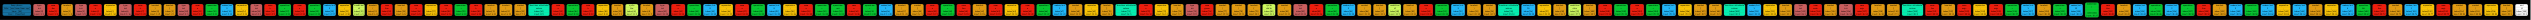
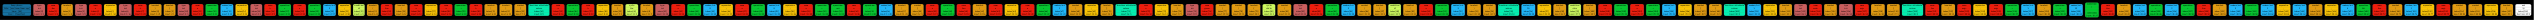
  digraph {
    bgcolor="#000000"
    rankdir=TB
    fontname="IBM Plex Mono"
    node [color="#777777" fillcolor="#e69c0c" shape=Mrecord style=filled fontname="IBM Plex Mono"]
    n1 [color="#000000" fillcolor="#1771a0" label=" { Dump place: | file: [src/tree/tree.cpp] | line: [45] | func: [TreeCtor] } "]
    n2 [fillcolor="#CD5C5C" label=" { type | int |  token[0] |  input:1:1 } "]
    n3 [fillcolor="#f31807" label=" { name | foo |  token[1] |  input:1:5 } "]
    n4 [label=" { bracket | \( |  token[2] |  input:1:8 } "]
    n5 [fillcolor="#CD5C5C" label=" { type | int |  token[3] |  input:1:9 } "]
    n6 [fillcolor="#f31807" label=" { name | a |  token[4] |  input:1:13 } "]
    n7 [fillcolor="#fdc500" label=" { separator | \, |  token[5] |  input:1:14 } "]
    n8 [fillcolor="#CD5C5C" label=" { type | int |  token[6] |  input:1:16 } "]
    n9 [fillcolor="#f31807" label=" { name | b |  token[7] |  input:1:20 } "]
    n10 [label=" { bracket | \) |  token[8] |  input:1:21 } "]
    n11 [label=" { bracket | \{ |  token[9] |  input:2:1 } "]
    n12 [fillcolor="#CD5C5C" label=" { type | int |  token[10] |  input:3:5 } "]
    n13 [fillcolor="#f31807" label=" { name | a |  token[11] |  input:3:9 } "]
    n14 [fillcolor="#00ca2c" label=" { operation | \= |  token[12] |  input:3:11 } "]
    n15 [fillcolor="#1cb9ff" label=" { number/int | 3 |  token[13] |  input:3:13 } "]
    n16 [fillcolor="#fdc500" label=" { separator | \; |  token[14] |  input:3:14 } "]
    n17 [fillcolor="#CD5C5C" label=" { type | int |  token[15] |  input:4:5 } "]
    n18 [fillcolor="#f31807" label=" { name | b |  token[16] |  input:4:9 } "]
    n19 [fillcolor="#00ca2c" label=" { operation | \= |  token[17] |  input:4:11 } "]
    n20 [fillcolor="#f31807" label=" { name | a |  token[18] |  input:4:13 } "]
    n21 [fillcolor="#00ca2c" label=" { operation | \+ |  token[19] |  input:4:15 } "]
    n22 [fillcolor="#1cb9ff" label=" { number/int | 3 |  token[20] |  input:4:17 } "]
    n23 [fillcolor="#fdc500" label=" { separator | \; |  token[21] |  input:4:18 } "]
    n24 [fillcolor="#CDFC5C" label=" { condition | if |  token[22] |  input:6:5 } "]
    n25 [label=" { bracket | \( |  token[23] |  input:6:8 } "]
    n26 [fillcolor="#f31807" label=" { name | foo |  token[24] |  input:6:9 } "]
    n27 [label=" { bracket | \( |  token[25] |  input:6:12 } "]
    n28 [fillcolor="#f31807" label=" { name | a |  token[26] |  input:6:13 } "]
    n29 [fillcolor="#fdc500" label=" { separator | \, |  token[27] |  input:6:14 } "]
    n30 [fillcolor="#f31807" label=" { name | a |  token[28] |  input:6:16 } "]
    n31 [fillcolor="#00ca2c" label=" { operation | \+ |  token[29] |  input:6:18 } "]
    n32 [fillcolor="#f31807" label=" { name | b |  token[30] |  input:6:20 } "]
    n33 [label=" { bracket | \) |  token[31] |  input:6:21 } "]
    n34 [label=" { bracket | \) |  token[32] |  input:6:22 } "]
    n35 [label=" { bracket | \{ |  token[33] |  input:7:5 } "]
    n36 [fillcolor="#01f0af" label=" { function attribute | return |  token[34] |  input:8:9 } "]
    n37 [fillcolor="#f31807" label=" { name | a |  token[35] |  input:8:16 } "]
    n38 [fillcolor="#00ca2c" label=" { operation | \+ |  token[36] |  input:8:18 } "]
    n39 [fillcolor="#f31807" label=" { name | b |  token[37] |  input:8:20 } "]
    n40 [fillcolor="#fdc500" label=" { separator | \; |  token[38] |  input:8:21 } "]
    n41 [label=" { bracket | \} |  token[39] |  input:9:5 } "]
    n42 [fillcolor="#CFFC5C" label=" { cycle | for |  token[40] |  input:11:5 } "]
    n43 [label=" { bracket | \( |  token[41] |  input:11:9 } "]
    n44 [fillcolor="#CD5C5C" label=" { type | int |  token[42] |  input:11:10 } "]
    n45 [fillcolor="#f31807" label=" { name | a |  token[43] |  input:11:14 } "]
    n46 [fillcolor="#00ca2c" label=" { operation | \= |  token[44] |  input:11:16 } "]
    n47 [fillcolor="#1cb9ff" label=" { number/int | 0 |  token[45] |  input:11:18 } "]
    n48 [fillcolor="#fdc500" label=" { separator | \; |  token[46] |  input:11:19 } "]
    n49 [fillcolor="#f31807" label=" { name | a |  token[47] |  input:11:21 } "]
    n50 [fillcolor="#00ca2c" label=" { operation | \< |  token[48] |  input:11:23 } "]
    n51 [fillcolor="#1cb9ff" label=" { number/int | 0 |  token[49] |  input:11:25 } "]
    n52 [fillcolor="#fdc500" label=" { separator | \; |  token[50] |  input:11:26 } "]
    n53 [fillcolor="#f31807" label=" { name | a |  token[51] |  input:11:28 } "]
    n54 [fillcolor="#00ca2c" label=" { operation | \= |  token[52] |  input:11:30 } "]
    n55 [fillcolor="#00ca2c" label=" { operation | not |  token[53] |  input:11:32 } "]
    n56 [fillcolor="#f31807" label=" { name | a |  token[54] |  input:11:36 } "]
    n57 [fillcolor="#00ca2c" label=" { operation | \+ |  token[55] |  input:11:38 } "]
    n58 [fillcolor="#1cb9ff" label=" { number/int | 1 |  token[56] |  input:11:40 } "]
    n59 [label=" { bracket | \) |  token[57] |  input:11:41 } "]
    n60 [label=" { bracket | \{ |  token[58] |  input:12:5 } "]
    n61 [fillcolor="#f31807" label=" { name | a |  token[59] |  input:13:9 } "]
    n62 [fillcolor="#00ca2c" label=" { operation | \= |  token[60] |  input:13:11 } "]
    n63 [fillcolor="#f31807" label=" { name | foo |  token[61] |  input:13:13 } "]
    n64 [label=" { bracket | \( |  token[62] |  input:13:16 } "]
    n65 [fillcolor="#f31807" label=" { name | a |  token[63] |  input:13:17 } "]
    n66 [fillcolor="#fdc500" label=" { separator | \, |  token[64] |  input:13:18 } "]
    n67 [fillcolor="#f31807" label=" { name | a |  token[65] |  input:13:20 } "]
    n68 [fillcolor="#00ca2c" label=" { operation | \+ |  token[66] |  input:13:22 } "]
    n69 [fillcolor="#1cb9ff" label=" { number/int | 1 |  token[67] |  input:13:24 } "]
    n70 [label=" { bracket | \) |  token[68] |  input:13:25 } "]
    n71 [fillcolor="#fdc500" label=" { separator | \; |  token[69] |  input:13:26 } "]
    n72 [label=" { bracket | \} |  token[70] |  input:14:5 } "]
    n73 [fillcolor="#01f0af" label=" { function attribute | return |  token[71] |  input:16:5 } "]
    n74 [fillcolor="#f31807" label=" { name | a |  token[72] |  input:16:12 } "]
    n75 [fillcolor="#fdc500" label=" { separator | \; |  token[73] |  input:16:13 } "]
    n76 [label=" { bracket | \} |  token[74] |  input:17:1 } "]
    n77 [fillcolor="#CD5C5C" label=" { type | int |  token[75] |  input:19:1 } "]
    n78 [fillcolor="#f31807" label=" { name | govno |  token[76] |  input:19:5 } "]
    n79 [label=" { bracket | \( |  token[77] |  input:19:10 } "]
    n80 [label=" { bracket | \) |  token[78] |  input:19:11 } "]
    n81 [label=" { bracket | \{ |  token[79] |  input:20:1 } "]
    n82 [fillcolor="#CFFC5C" label=" { cycle | while |  token[80] |  input:21:5 } "]
    n83 [label=" { bracket | \( |  token[81] |  input:21:11 } "]
    n84 [fillcolor="#CD5C5C" label=" { type | int |  token[82] |  input:21:12 } "]
    n85 [fillcolor="#f31807" label=" { name | a |  token[83] |  input:21:16 } "]
    n86 [fillcolor="#00ca2c" label=" { operation | \= |  token[84] |  input:21:18 } "]
    n87 [fillcolor="#1cb9ff" label=" { number/int | 3 |  token[85] |  input:21:20 } "]
    n88 [label=" { bracket | \) |  token[86] |  input:21:21 } "]
    n89 [label=" { bracket | \{ |  token[87] |  input:22:5 } "]
    n90 [fillcolor="#CDFC5C" label=" { condition | if |  token[88] |  input:23:9 } "]
    n91 [label=" { bracket | \( |  token[89] |  input:23:12 } "]
    n92 [fillcolor="#f31807" label=" { name | a |  token[90] |  input:23:13 } "]
    n93 [fillcolor="#00ca2c" label=" { operation | \> |  token[91] |  input:23:15 } "]
    n94 [fillcolor="#1cb9ff" label=" { number/int | 3 |  token[92] |  input:23:17 } "]
    n95 [label=" { bracket | \) |  token[93] |  input:23:18 } "]
    n96 [label=" { bracket | \{ |  token[94] |  input:24:9 } "]
    n97 [fillcolor="#01f0af" label=" { function attribute | return |  token[95] |  input:25:13 } "]
    n98 [fillcolor="#1cb9ff" label=" { number/int | 15 |  token[96] |  input:25:20 } "]
    n99 [fillcolor="#fdc500" label=" { separator | \; |  token[97] |  input:25:22 } "]
    n100 [label=" { bracket | \} |  token[98] |  input:26:9 } "]
    n101 [fillcolor="#CDFC5C" label=" { condition | else |  token[99] |  input:27:9 } "]
    n102 [label=" { bracket | \{ |  token[100] |  input:28:9 } "]
    n103 [fillcolor="#f31807" label=" { name | a |  token[101] |  input:29:13 } "]
    n104 [fillcolor="#00ca2c" label=" { operation | \= |  token[102] |  input:29:15 } "]
    n105 [fillcolor="#f31807" label=" { name | a |  token[103] |  input:29:17 } "]
    n106 [fillcolor="#00ca2c" label=" { operation | \+ |  token[104] |  input:29:19 } "]
    n107 [fillcolor="#1cb9ff" label=" { number/int | 3 |  token[105] |  input:29:21 } "]
    n108 [fillcolor="#fdc500" label=" { separator | \; |  token[106] |  input:29:22 } "]
    n109 [label=" { bracket | \} |  token[107] |  input:30:9 } "]
    n110 [label=" { bracket | \} |  token[108] |  input:31:5 } "]
    n111 [fillcolor="#01f0af" label=" { function attribute | return |  token[109] |  input:32:5 } "]
    n112 [fillcolor="#1cb9ff" label=" { number/int | 1 |  token[110] |  input:32:12 } "]
    n113 [fillcolor="#fdc500" label=" { separator | \; |  token[111] |  input:32:13 } "]
    n114 [label=" { bracket | \} |  token[112] |  input:33:1 } "]
    n115 [fillcolor="#CD5C5C" label=" { type | int |  token[113] |  input:36:1 } "]
    n116 [fillcolor="#f31807" label=" { name | main |  token[114] |  input:36:5 } "]
    n117 [label=" { bracket | \( |  token[115] |  input:36:9 } "]
    n118 [fillcolor="#CD5C5C" label=" { type | int |  token[116] |  input:36:10 } "]
    n119 [fillcolor="#f31807" label=" { name | argc |  token[117] |  input:36:14 } "]
    n120 [label=" { bracket | \) |  token[118] |  input:36:18 } "]
    n121 [label=" { bracket | \{ |  token[119] |  input:37:1 } "]
    n122 [fillcolor="#01f0af" label=" { function attribute | return |  token[120] |  input:38:5 } "]
    n123 [fillcolor="#f31807" label=" { name | foo |  token[121] |  input:38:12 } "]
    n124 [label=" { bracket | \( |  token[122] |  input:38:15 } "]
    n125 [fillcolor="#f31807" label=" { name | argc |  token[123] |  input:38:16 } "]
    n126 [fillcolor="#fdc500" label=" { separator | \, |  token[124] |  input:38:20 } "]
    n127 [fillcolor="#f31807" label=" { name | argc |  token[125] |  input:38:22 } "]
    n128 [fillcolor="#00ca2c" label=" { operation | \+ |  token[126] |  input:38:27 } "]
    n129 [fillcolor="#1cb9ff" label=" { number/int | 1 |  token[127] |  input:38:29 } "]
    n130 [label=" { bracket | \) |  token[128] |  input:38:30 } "]
    n131 [fillcolor="#00ca2c" label=" { operation | \* |  token[129] |  input:38:32 } "]
    n132 [fillcolor="#1cb9ff" label=" { number/int | 13 |  token[130] |  input:38:34 } "]
    n133 [fillcolor="#00ca2c" label=" { operation | \|| |  token[131] |  input:38:37 } "]
    n134 [fillcolor="#f31807" label=" { name | foo |  token[132] |  input:38:40 } "]
    n135 [label=" { bracket | \( |  token[133] |  input:38:43 } "]
    n136 [fillcolor="#1cb9ff" label=" { number/int | 1 |  token[134] |  input:38:44 } "]
    n137 [fillcolor="#00ca2c" label=" { operation | \+ |  token[135] |  input:38:46 } "]
    n138 [fillcolor="#1cb9ff" label=" { number/int | 2 |  token[136] |  input:38:48 } "]
    n139 [fillcolor="#00ca2c" label=" { operation | \+ |  token[137] |  input:38:50 } "]
    n140 [fillcolor="#f31807" label=" { name | foo |  token[138] |  input:38:52 } "]
    n141 [label=" { bracket | \( |  token[139] |  input:38:55 } "]
    n142 [fillcolor="#1cb9ff" label=" { number/int | 3 |  token[140] |  input:38:56 } "]
    n143 [fillcolor="#00ca2c" label=" { operation | \- |  token[141] |  input:38:58 } "]
    n144 [fillcolor="#1cb9ff" label=" { number/int | 1 |  token[142] |  input:38:60 } "]
    n145 [fillcolor="#fdc500" label=" { separator | \, |  token[143] |  input:38:61 } "]
    n146 [fillcolor="#1cb9ff" label=" { number/int | 2 |  token[144] |  input:38:63 } "]
    n147 [label=" { bracket | \) |  token[145] |  input:38:64 } "]
    n148 [fillcolor="#fdc500" label=" { separator | \, |  token[146] |  input:38:65 } "]
    n149 [fillcolor="#1cb9ff" label=" { number/int | 4 |  token[147] |  input:38:67 } "]
    n150 [fillcolor="#00ca2c" label=" { operation | \&& |  token[148] |  input:38:69 } "]
    n151 [fillcolor="#f31807" label=" { name | foo |  token[149] |  input:38:72 } "]
    n152 [label=" { bracket | \( |  token[150] |  input:38:75 } "]
    n153 [fillcolor="#1cb9ff" label=" { number/int | 1 |  token[151] |  input:38:76 } "]
    n154 [fillcolor="#fdc500" label=" { separator | \, |  token[152] |  input:38:77 } "]
    n155 [fillcolor="#f31807" label=" { name | argc |  token[153] |  input:38:79 } "]
    n156 [label=" { bracket | \) |  token[154] |  input:38:83 } "]
    n157 [label=" { bracket | \) |  token[155] |  input:38:84 } "]
    n158 [fillcolor="#fdc500" label=" { separator | \; |  token[156] |  input:38:85 } "]
    n159 [label=" { bracket | \} |  token[157] |  input:39:1 } "]
-   n160 [fillcolor="#ffffff" label=" { end | \\0 |  token[158] |  input:39:2 } "]
+   n160 [fillcolor="#ffffff" label=" { end | \\0 |  token[158] |  function:39:2 } "]
  }
